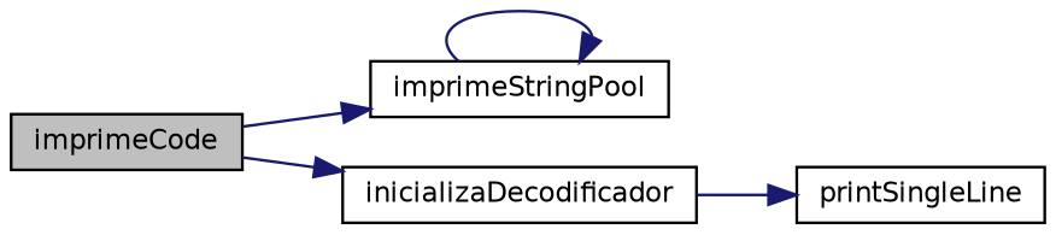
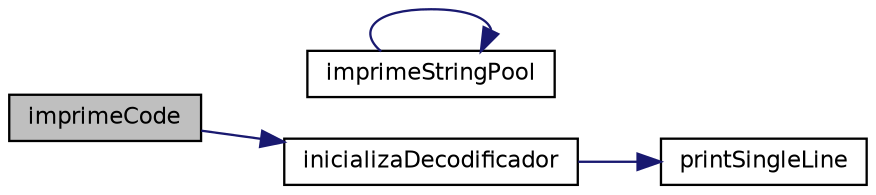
  digraph {
    rankdir=LR
    node [color=black fillcolor=white fontname=Helvetica fontsize=10 shape=record style=filled]
    edge [color=midnightblue fontname=Helvetica fontsize=10 labelfontname=Helvetica labelfontsize=10 style=solid]
    n1 [fillcolor=grey75 fontcolor=black height=0.2 label=imprimeCode width=0.4]
    n2 [height=0.2 label=imprimeStringPool width=0.4]
    n3 [height=0.2 label=inicializaDecodificador width=0.4]
    n4 [height=0.2 label=printSingleLine width=0.4]
-   n1 -> n2
    n1 -> n3
    n2 -> n2
    n3 -> n4
  }
